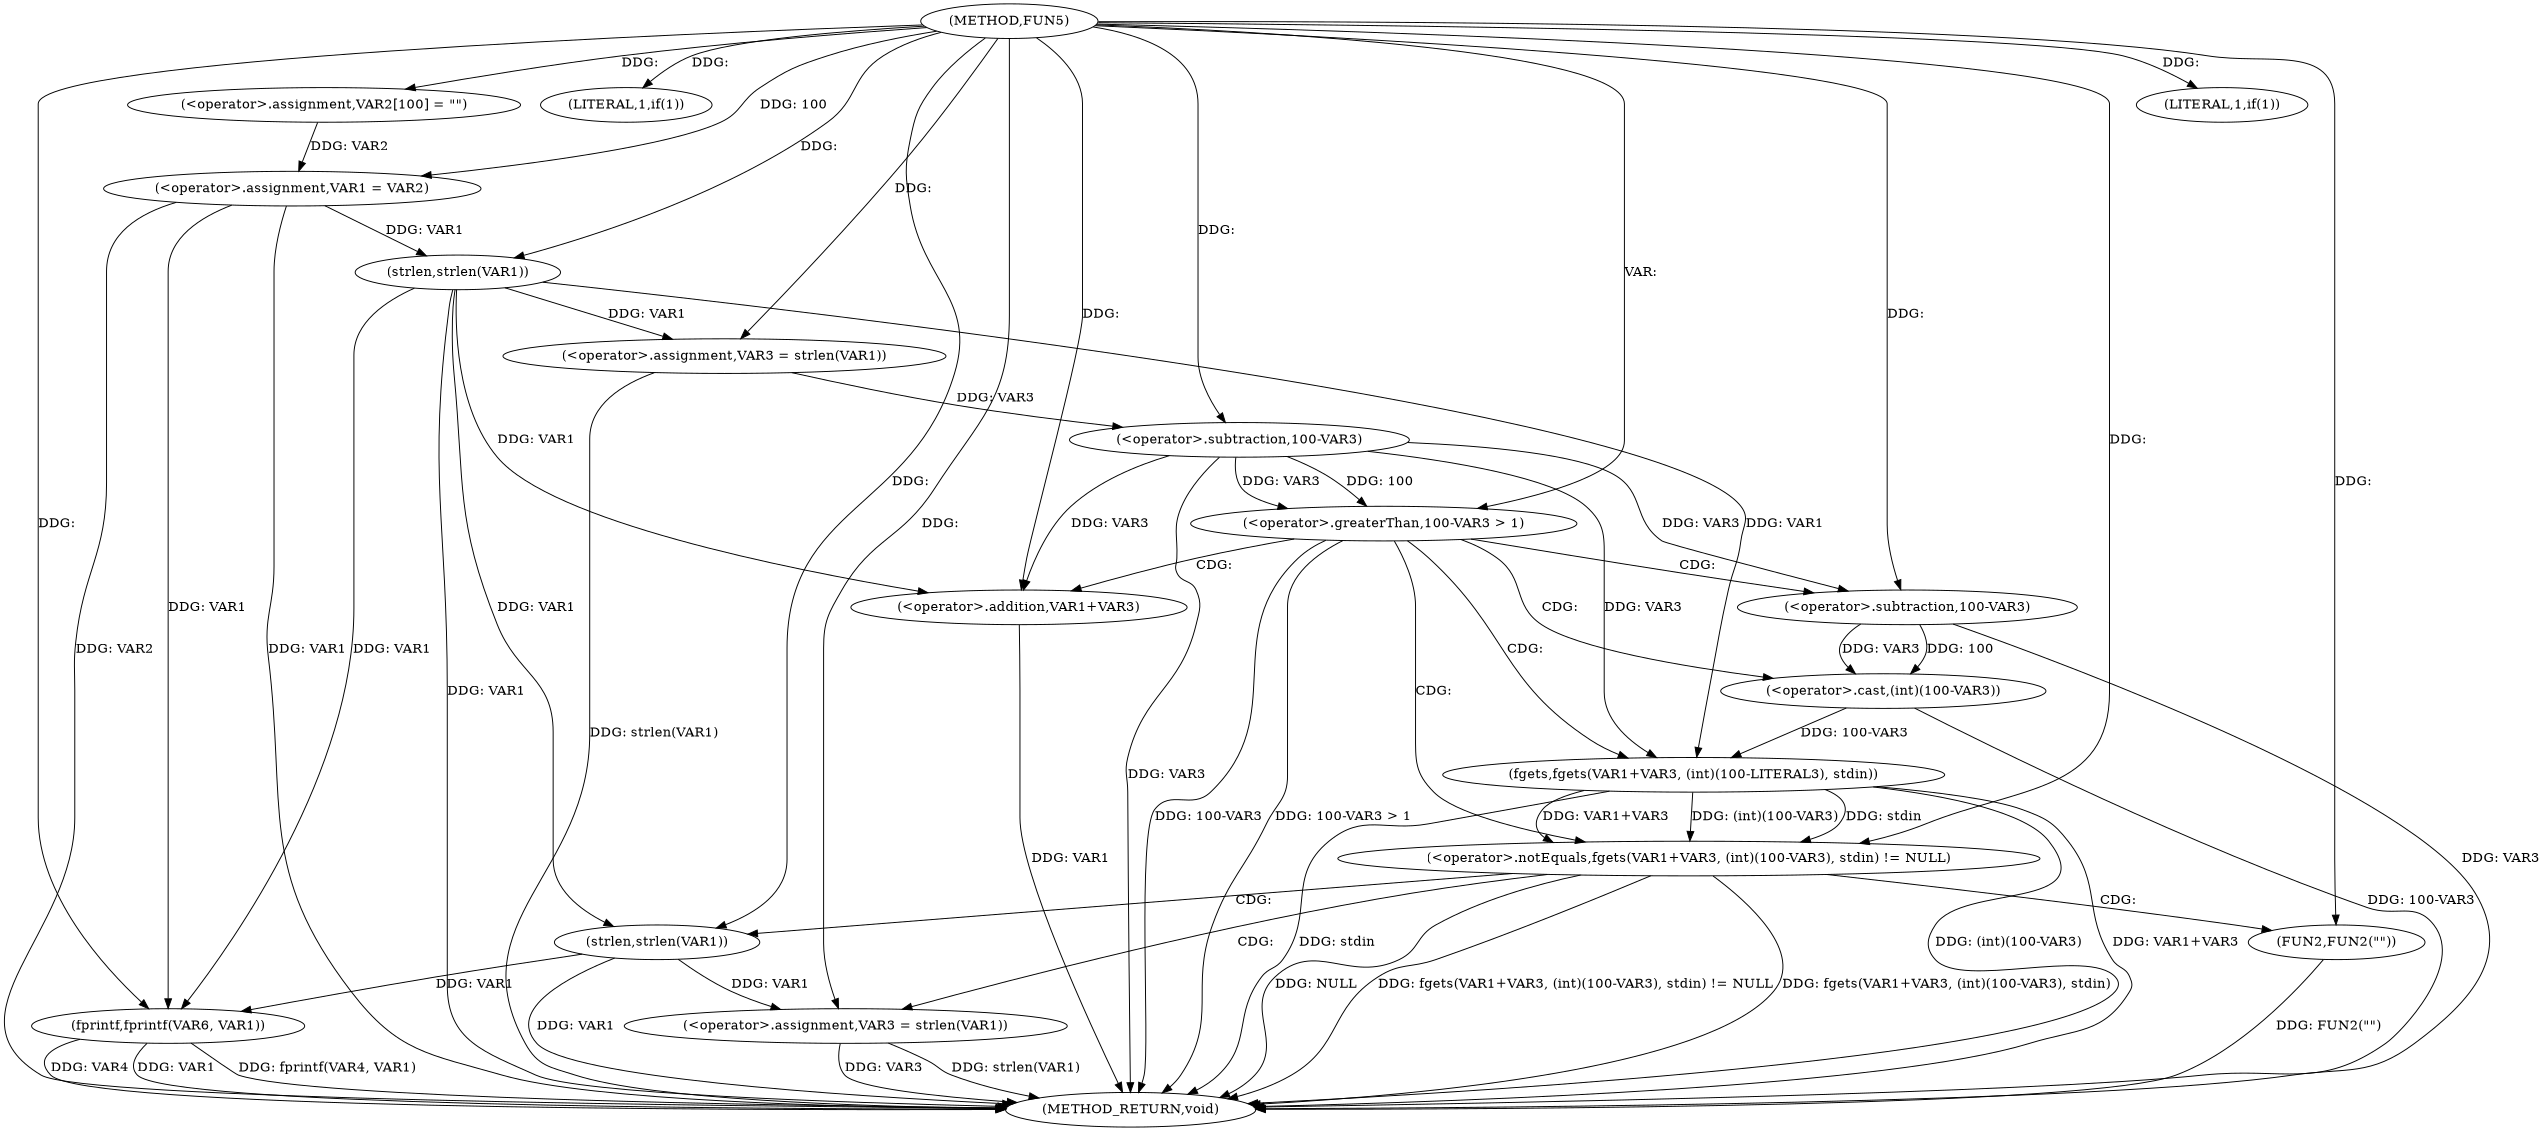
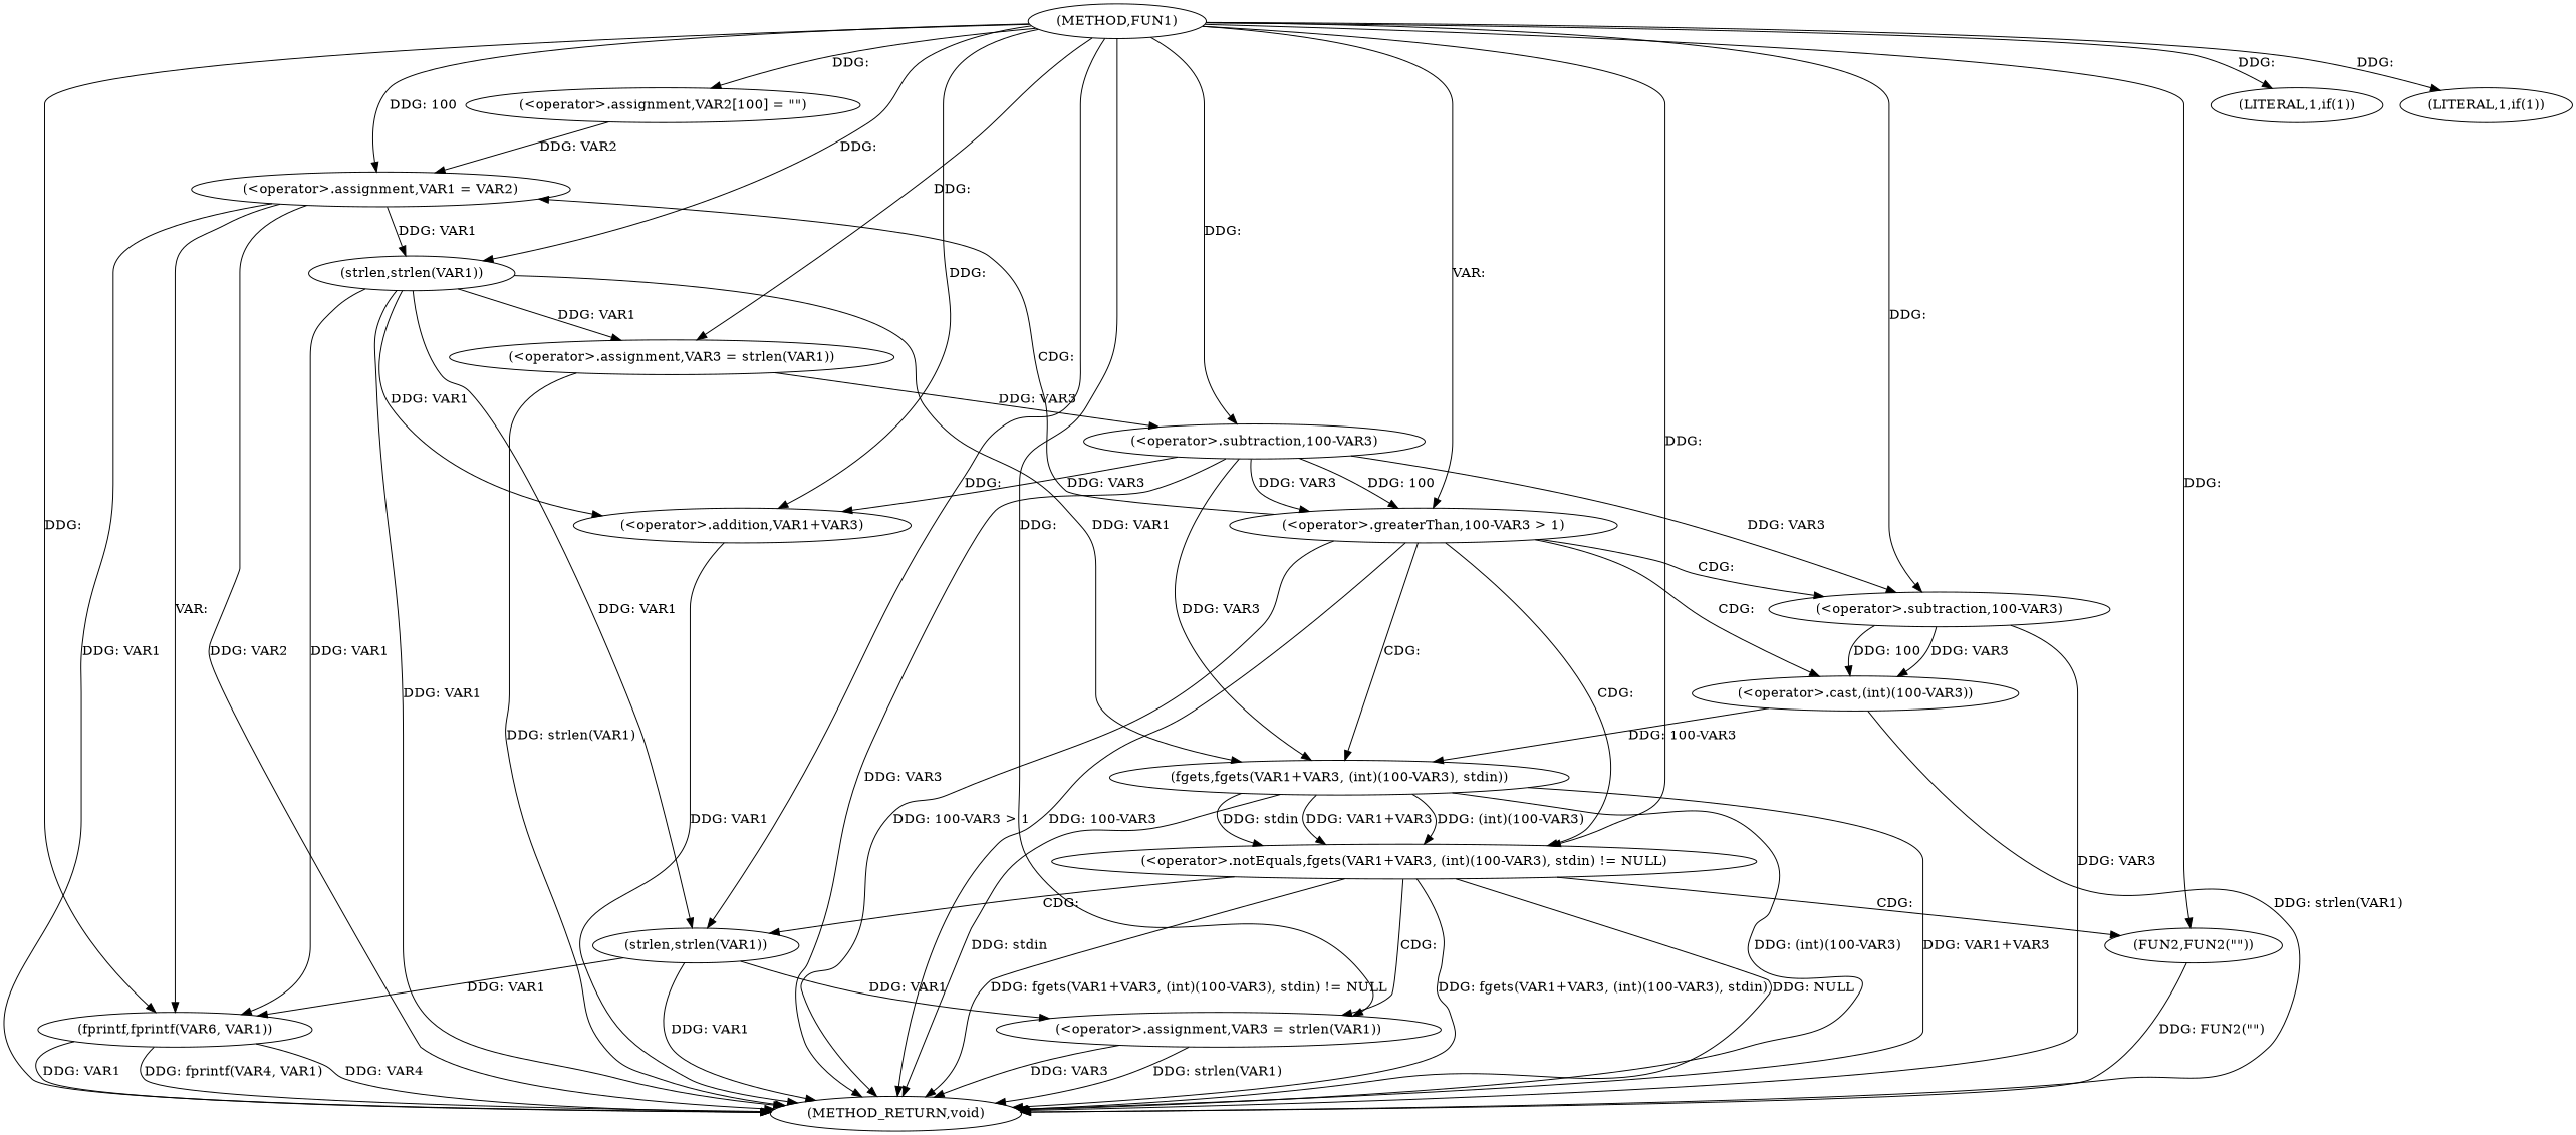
  digraph {
-   n1 [label="(METHOD,FUN5)"]
+   n1 [label="(METHOD,FUN1)"]
    n2 [label="(<operator>.assignment,VAR2[100] = \"\")"]
    n3 [label="(<operator>.assignment,VAR1 = VAR2)"]
    n4 [label="(LITERAL,1,if(1))"]
    n5 [label="(<operator>.assignment,VAR3 = strlen(VAR1))"]
    n6 [label="(strlen,strlen(VAR1))"]
    n7 [label="(<operator>.greaterThan,100-VAR3 > 1)"]
    n8 [label="(<operator>.subtraction,100-VAR3)"]
    n9 [label="(<operator>.notEquals,fgets(VAR1+VAR3, (int)(100-VAR3), stdin) != NULL)"]
    n10 [label="(<operator>.addition,VAR1+VAR3)"]
    n11 [label="(<operator>.subtraction,100-VAR3)"]
    n12 [label="(<operator>.assignment,VAR3 = strlen(VAR1))"]
    n13 [label="(strlen,strlen(VAR1))"]
    n14 [label="(FUN2,FUN2(\"\"))"]
    n15 [label="(LITERAL,1,if(1))"]
    n16 [label="(fprintf,fprintf(VAR6, VAR1))"]
    n17 [label="(METHOD_RETURN,void)"]
-   n18 [label="(fgets,fgets(VAR1+VAR3, (int)(100-LITERAL3), stdin))"]
+   n18 [label="(fgets,fgets(VAR1+VAR3, (int)(100-VAR3), stdin))"]
    n19 [label="(<operator>.cast,(int)(100-VAR3))"]
    n1 -> n2 [label="DDG: "]
    n1 -> n3 [label="DDG: 100"]
    n1 -> n4 [label="DDG: "]
    n1 -> n5 [label="DDG: "]
    n1 -> n6 [label="DDG: "]
    n1 -> n7 [label="VAR: "]
    n1 -> n8 [label="DDG: "]
    n1 -> n9 [label="DDG: "]
    n1 -> n10 [label="DDG: "]
    n1 -> n11 [label="DDG: "]
    n1 -> n12 [label="DDG: "]
    n1 -> n13 [label="DDG: "]
    n1 -> n14 [label="DDG: "]
    n1 -> n15 [label="DDG: "]
    n1 -> n16 [label="DDG: "]
    n2 -> n3 [label="DDG: VAR2"]
    n3 -> n6 [label="DDG: VAR1"]
-   n3 -> n16 [label="DDG: VAR1"]
+   n3 -> n16 [label="VAR: "]
    n3 -> n17 [label="DDG: VAR1"]
    n3 -> n17 [label="DDG: VAR2"]
    n5 -> n8 [label="DDG: VAR3"]
    n5 -> n17 [label="DDG: strlen(VAR1)"]
    n6 -> n5 [label="DDG: VAR1"]
    n6 -> n10 [label="DDG: VAR1"]
    n6 -> n13 [label="DDG: VAR1"]
    n6 -> n16 [label="DDG: VAR1"]
    n6 -> n17 [label="DDG: VAR1"]
    n6 -> n18 [label="DDG: VAR1"]
    n7 -> n9 [label="CDG: "]
-   n7 -> n10 [label="CDG: "]
+   n7 -> n3 [label="CDG: "]
    n7 -> n11 [label="CDG: "]
    n7 -> n17 [label="DDG: 100-VAR3 > 1"]
    n7 -> n17 [label="DDG: 100-VAR3"]
    n7 -> n18 [label="CDG: "]
    n7 -> n19 [label="CDG: "]
    n8 -> n7 [label="DDG: 100"]
    n8 -> n7 [label="DDG: VAR3"]
    n8 -> n10 [label="DDG: VAR3"]
    n8 -> n11 [label="DDG: VAR3"]
    n8 -> n17 [label="DDG: VAR3"]
    n8 -> n18 [label="DDG: VAR3"]
    n9 -> n12 [label="CDG: "]
    n9 -> n13 [label="CDG: "]
    n9 -> n14 [label="CDG: "]
    n9 -> n17 [label="DDG: fgets(VAR1+VAR3, (int)(100-VAR3), stdin) != NULL"]
    n9 -> n17 [label="DDG: fgets(VAR1+VAR3, (int)(100-VAR3), stdin)"]
    n9 -> n17 [label="DDG: NULL"]
    n10 -> n17 [label="DDG: VAR1"]
    n11 -> n17 [label="DDG: VAR3"]
    n11 -> n19 [label="DDG: 100"]
    n11 -> n19 [label="DDG: VAR3"]
    n12 -> n17 [label="DDG: strlen(VAR1)"]
    n12 -> n17 [label="DDG: VAR3"]
    n13 -> n12 [label="DDG: VAR1"]
    n13 -> n16 [label="DDG: VAR1"]
    n13 -> n17 [label="DDG: VAR1"]
    n14 -> n17 [label="DDG: FUN2(\"\")"]
    n16 -> n17 [label="DDG: VAR1"]
    n16 -> n17 [label="DDG: fprintf(VAR4, VAR1)"]
    n16 -> n17 [label="DDG: VAR4"]
    n18 -> n9 [label="DDG: VAR1+VAR3"]
    n18 -> n9 [label="DDG: (int)(100-VAR3)"]
    n18 -> n9 [label="DDG: stdin"]
    n18 -> n17 [label="DDG: (int)(100-VAR3)"]
    n18 -> n17 [label="DDG: VAR1+VAR3"]
    n18 -> n17 [label="DDG: stdin"]
-   n19 -> n17 [label="DDG: 100-VAR3"]
+   n19 -> n17 [label="DDG: strlen(VAR1)"]
    n19 -> n18 [label="DDG: 100-VAR3"]
  }
